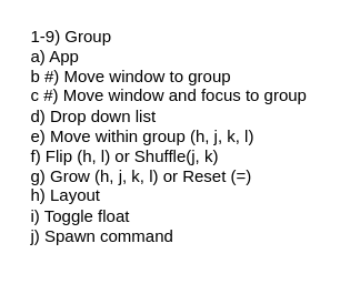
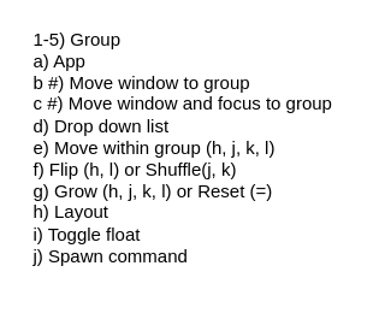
  <mxCell id="0" />
  <mxCell id="1" parent="0" />
- <mxCell id="2" value="&lt;div align=&quot;left&quot;&gt;1-9) Group&lt;/div&gt;&lt;div align=&quot;left&quot;&gt;a) App&lt;/div&gt;&lt;div align=&quot;left&quot;&gt;b #) Move window to group&lt;br&gt;&lt;/div&gt;&lt;div align=&quot;left&quot;&gt;c #) Move window and focus to group&lt;br&gt;&lt;/div&gt;&lt;div align=&quot;left&quot;&gt;d) Drop down list &lt;br&gt;&lt;/div&gt;&lt;div align=&quot;left&quot;&gt;e) Move within group (h, j, k, l)&lt;br&gt;&lt;/div&gt;&lt;div align=&quot;left&quot;&gt;f) Flip (h, l) or Shuffle(j, k)&lt;/div&gt;&lt;div align=&quot;left&quot;&gt;g) Grow (h, j, k, l) or Reset (=)&lt;br&gt;&lt;/div&gt;&lt;div align=&quot;left&quot;&gt;h) Layout&lt;/div&gt;&lt;div align=&quot;left&quot;&gt;i) Toggle float&lt;br&gt;&lt;/div&gt;&lt;div align=&quot;left&quot;&gt;j) Spawn command&lt;br&gt;&lt;/div&gt;&lt;div align=&quot;left&quot;&gt;&lt;br&gt;&lt;/div&gt;" style="text;html=1;align=left;verticalAlign=middle;resizable=0;points=[];autosize=1;" vertex="1" parent="1"><mxGeometry x="20" y="20" width="210" height="170" as="geometry" /></mxCell>
+ <mxCell id="2" value="&lt;div align=&quot;left&quot;&gt;1-5) Group&lt;/div&gt;&lt;div align=&quot;left&quot;&gt;a) App&lt;/div&gt;&lt;div align=&quot;left&quot;&gt;b #) Move window to group&lt;br&gt;&lt;/div&gt;&lt;div align=&quot;left&quot;&gt;c #) Move window and focus to group&lt;br&gt;&lt;/div&gt;&lt;div align=&quot;left&quot;&gt;d) Drop down list &lt;br&gt;&lt;/div&gt;&lt;div align=&quot;left&quot;&gt;e) Move within group (h, j, k, l)&lt;br&gt;&lt;/div&gt;&lt;div align=&quot;left&quot;&gt;f) Flip (h, l) or Shuffle(j, k)&lt;/div&gt;&lt;div align=&quot;left&quot;&gt;g) Grow (h, j, k, l) or Reset (=)&lt;br&gt;&lt;/div&gt;&lt;div align=&quot;left&quot;&gt;h) Layout&lt;/div&gt;&lt;div align=&quot;left&quot;&gt;i) Toggle float&lt;br&gt;&lt;/div&gt;&lt;div align=&quot;left&quot;&gt;j) Spawn command&lt;br&gt;&lt;/div&gt;&lt;div align=&quot;left&quot;&gt;&lt;br&gt;&lt;/div&gt;" style="text;html=1;align=left;verticalAlign=middle;resizable=0;points=[];autosize=1;" vertex="1" parent="1"><mxGeometry x="20" y="20" width="210" height="170" as="geometry" /></mxCell>
